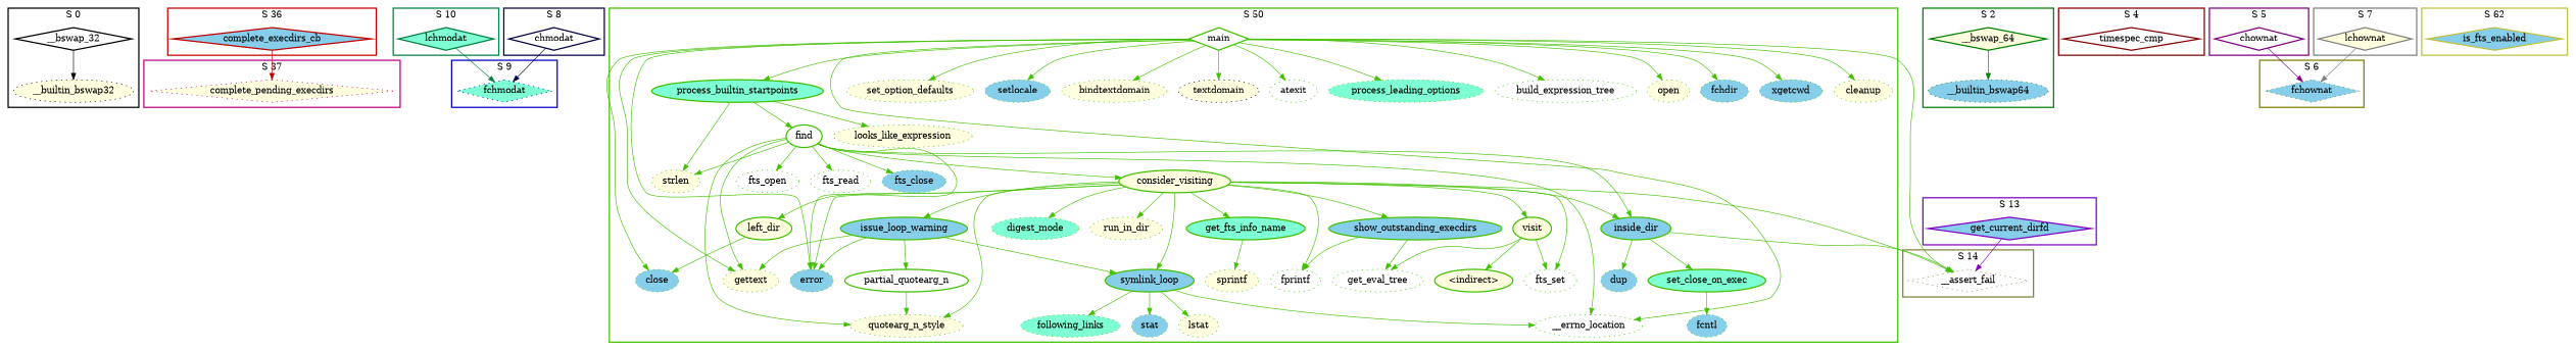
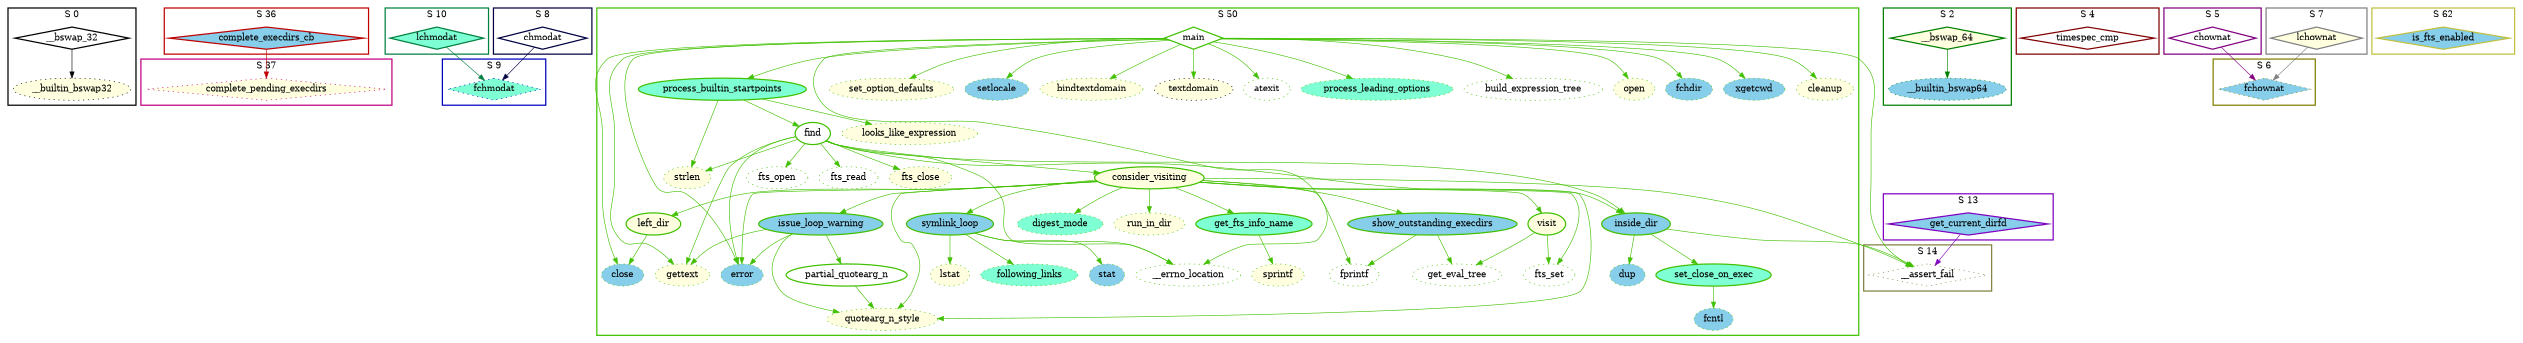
  digraph {
    node [color="#40C000" fillcolor=lightyellow style="dotted,filled"]
    edge [color="#40C000"]
    n1 [color="#000000" fillcolor=white label=__bswap_32 shape=diamond style="bold,filled"]
    n2 [color="#000000" label=__builtin_bswap32]
    n3 [color="#C00000" fillcolor=skyblue label=complete_execdirs_cb shape=diamond style="bold,filled"]
    n4 [color="#008040" fillcolor=aquamarine label=lchmodat shape=diamond style="bold,filled"]
    n5 [color="#C00080" label=complete_pending_execdirs shape=diamond]
    n6 [fillcolor=aquamarine label=set_close_on_exec style="bold,filled"]
    n7 [fillcolor=skyblue label=fcntl]
    n8 [label=left_dir style="bold,filled"]
    n9 [fillcolor=skyblue label=close]
    n10 [fillcolor=skyblue label=inside_dir style="bold,filled"]
    n11 [fillcolor=skyblue label=dup]
    n12 [fillcolor=aquamarine label=get_fts_info_name style="bold,filled"]
    n13 [label=sprintf]
    n14 [label=visit style="bold,filled"]
    n15 [fillcolor=white label=get_eval_tree]
-   n16 [label="<indirect>" style="bold,filled"]
    n17 [fillcolor=white label=fts_set]
    n18 [fillcolor=white label=partial_quotearg_n style="bold,filled"]
    n19 [label=quotearg_n_style]
    n20 [fillcolor=skyblue label=issue_loop_warning style="bold,filled"]
    n21 [label=gettext]
    n22 [fillcolor=skyblue label=error]
    n23 [fillcolor=skyblue label=symlink_loop style="bold,filled"]
    n24 [fillcolor=aquamarine label=following_links]
    n25 [fillcolor=skyblue label=stat]
    n26 [label=lstat]
    n27 [fillcolor=white label=__errno_location]
    n28 [fillcolor=skyblue label=show_outstanding_execdirs style="bold,filled"]
    n29 [fillcolor=white label=fprintf]
    n30 [label=consider_visiting style="bold,filled"]
    n31 [fillcolor=aquamarine label=digest_mode]
    n32 [label=run_in_dir]
    n33 [fillcolor=white label=find style="bold,filled"]
    n34 [label=strlen]
    n35 [fillcolor=white label=fts_open]
    n36 [fillcolor=white label=fts_read]
-   n37 [fillcolor=skyblue label=fts_close]
+   n37 [label=fts_close]
    n38 [fillcolor=aquamarine label=process_builtin_startpoints style="bold,filled"]
    n39 [label=looks_like_expression]
    n40 [fillcolor=white label=main shape=diamond style="bold,filled"]
    n41 [label=set_option_defaults]
    n42 [fillcolor=skyblue label=setlocale]
    n43 [label=bindtextdomain]
    n44 [color="#000000" label=textdomain]
    n45 [fillcolor=white label=atexit]
    n46 [fillcolor=aquamarine label=process_leading_options]
    n47 [fillcolor=white label=build_expression_tree]
    n48 [label=open]
    n49 [fillcolor=skyblue label=fchdir]
    n50 [fillcolor=skyblue label=xgetcwd]
    n51 [label=cleanup]
    n52 [color="#008000" label=__bswap_64 shape=diamond style="bold,filled"]
    n53 [color="#008000" fillcolor=skyblue label=__builtin_bswap64]
    n54 [color="#800000" fillcolor=white label=timespec_cmp shape=diamond style="bold,filled"]
    n55 [color="#8000C0" fillcolor=skyblue label=get_current_dirfd shape=diamond style="bold,filled"]
    n56 [color="#800080" fillcolor=white label=chownat shape=diamond style="bold,filled"]
    n57 [color="#808040" fillcolor=white label=__assert_fail shape=diamond]
    n58 [color="#808000" fillcolor=skyblue label=fchownat shape=diamond]
    n59 [color="#808080" label=lchownat shape=diamond style="bold,filled"]
    n60 [color="#C0C040" fillcolor=skyblue label=is_fts_enabled shape=diamond style="bold,filled"]
    n61 [color="#000040" fillcolor=white label=chmodat shape=diamond style="bold,filled"]
    n62 [color="#0000C0" fillcolor=aquamarine label=fchmodat shape=diamond]
    subgraph cluster_1 {
      color="#000000"
      label="S 0"
      style=bold
      n1
      n2
    }
    subgraph cluster_2 {
      color="#C00000"
      label="S 36"
      style=bold
      n3
    }
    subgraph cluster_3 {
      color="#008040"
      label="S 10"
      style=bold
      n4
    }
    subgraph cluster_4 {
      color="#C00080"
      label="S 37"
      style=bold
      n5
    }
    subgraph cluster_5 {
      color="#40C000"
      label="S 50"
      style=bold
      n6
      n7
      n8
      n9
      n10
      n11
      n12
      n13
      n14
      n15
-     n16
      n17
      n18
      n19
      n20
      n21
      n22
      n23
      n24
      n25
      n26
      n27
      n28
      n29
      n30
      n31
      n32
      n33
      n34
      n35
      n36
      n37
      n38
      n39
      n40
      n41
      n42
      n43
      n44
      n45
      n46
      n47
      n48
      n49
      n50
      n51
    }
    subgraph cluster_6 {
      color="#008000"
      label="S 2"
      style=bold
      n52
      n53
    }
    subgraph cluster_7 {
      color="#800000"
      label="S 4"
      style=bold
      n54
    }
    subgraph cluster_8 {
      color="#8000C0"
      label="S 13"
      style=bold
      n55
    }
    subgraph cluster_9 {
      color="#800080"
      label="S 5"
      style=bold
      n56
    }
    subgraph cluster_10 {
      color="#808040"
      label="S 14"
      style=bold
      n57
    }
    subgraph cluster_11 {
      color="#808000"
      label="S 6"
      style=bold
      n58
    }
    subgraph cluster_12 {
      color="#808080"
      label="S 7"
      style=bold
      n59
    }
    subgraph cluster_13 {
      color="#C0C040"
      label="S 62"
      style=bold
      n60
    }
    subgraph cluster_14 {
      color="#000040"
      label="S 8"
      style=bold
      n61
    }
    subgraph cluster_15 {
      color="#0000C0"
      label="S 9"
      style=bold
      n62
    }
    n1 -> n2 [color="#000000"]
    n3 -> n5 [color="#C00000"]
    n4 -> n62 [color="#008040"]
    n6 -> n7
    n8 -> n9
    n10 -> n6
    n10 -> n11
    n10 -> n57
    n12 -> n13
    n14 -> n15
-   n14 -> n16
    n14 -> n17
    n18 -> n19
    n20 -> n18
-   n20 -> n23
+   n20 -> n19
    n20 -> n21
    n20 -> n22
    n23 -> n24
    n23 -> n25
    n23 -> n26
    n23 -> n27
    n28 -> n15
    n28 -> n29
    n30 -> n8
    n30 -> n10
    n30 -> n12
    n30 -> n14
    n30 -> n17
    n30 -> n19
    n30 -> n20
    n30 -> n22
    n30 -> n23
    n30 -> n28
    n30 -> n29
    n30 -> n31
    n30 -> n32
    n30 -> n57
    n33 -> n10
    n33 -> n19
    n33 -> n21
    n33 -> n22
    n33 -> n27
    n33 -> n30
    n33 -> n34
    n33 -> n35
    n33 -> n36
    n33 -> n37
    n38 -> n33
    n38 -> n34
    n38 -> n39
    n40 -> n9
    n40 -> n21
    n40 -> n22
    n40 -> n27
    n40 -> n38
    n40 -> n41
    n40 -> n42
    n40 -> n43
    n40 -> n44
    n40 -> n45
    n40 -> n46
    n40 -> n47
    n40 -> n48
    n40 -> n49
    n40 -> n50
    n40 -> n51
    n40 -> n57
    n52 -> n53 [color="#008000"]
    n55 -> n57 [color="#8000C0"]
    n56 -> n58 [color="#800080"]
    n59 -> n58 [color="#808080"]
    n61 -> n62 [color="#000040"]
  }
